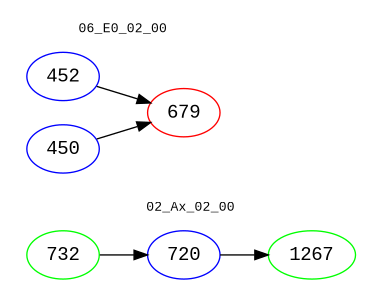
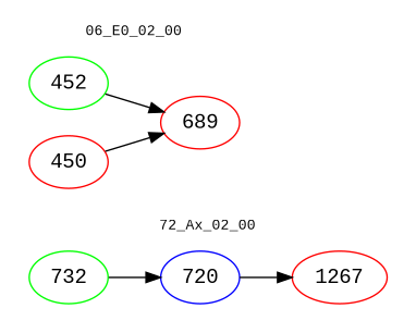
  digraph {
    fontname="Liberation Mono"
    rankdir=LR
    node [color=green fontname="Liberation Mono"]
    edge [color=black fontname="Liberation Mono"]
    n1 [label=732]
    n2 [color=blue label=720]
-   n3 [label=1267]
-   n4 [color=blue label=452]
-   n5 [color=blue label=450]
-   n6 [color=red label=679]
+   n3 [color=red label=1267]
+   n4 [label=452]
+   n5 [color=red label=450]
+   n6 [color=red label=689]
    subgraph cluster_1 {
      color=white
      fontsize=10
-     label="02_Ax_02_00"
+     label="72_Ax_02_00"
      n1
      n2
      n3
    }
    subgraph cluster_2 {
      color=white
      fontsize=10
      label="06_E0_02_00"
      n4
      n5
      n6
    }
    n1 -> n2
    n2 -> n3
    n4 -> n6
    n5 -> n6
  }
